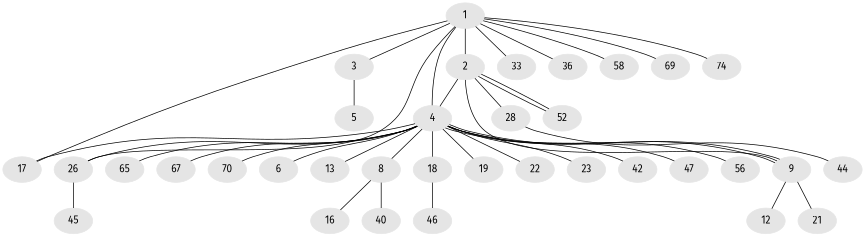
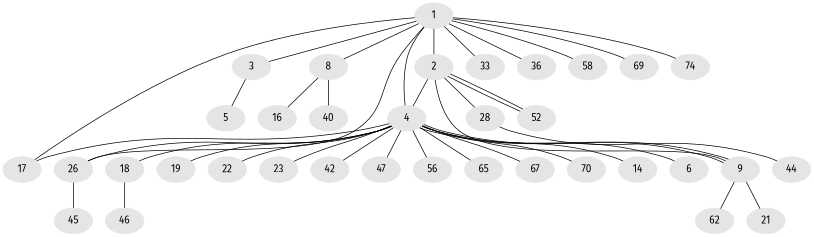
  graph {
    fontname="Fira Sans"
    node [color=gray90 fontname="Fira Sans" style=filled]
    edge [fontname="Fira Sans"]
    2 [super="+27+13+41+61+55+66+60+24+11+20+31"]
    4 [super="+30+15"]
    9 [super="+29+50"]
    28
    n5 [label=52]
    1
    3 [super="+57"]
    8
    17 [super="+59"]
    26
    33
    36
    58 [super="+75"]
    69
    74
    5
    6
-   14 [label=13]
+   14
    18 [super="+35+37"]
    19 [super="+48"]
    22
    23
    42
    47
    56
    65
    67
    70
    16
    40 [super="+53"]
-   12
+   12 [label=62]
    21 [super="+49"]
    45 [super="+68"]
    44
    46
    2 -- 4 [weight=2]
    2 -- 9
    2 -- 28
    2 -- n5
    2 -- n5
    4 -- 9
    4 -- 9
    4 -- 17
    4 -- 26
    4 -- 6
    4 -- 14
    4 -- 18
    4 -- 19
    4 -- 22
    4 -- 23
    4 -- 42
    4 -- 47
    4 -- 56
    4 -- 65
    4 -- 67
    4 -- 70
    9 -- 12
    9 -- 21
    28 -- 44
    1 -- 2 [weight=2]
    1 -- 4
    1 -- 3
-   4 -- 8
+   1 -- 8
    1 -- 17
    1 -- 26
    1 -- 33
    1 -- 36
    1 -- 58
    1 -- 69
    1 -- 74
    3 -- 5
    8 -- 16
    8 -- 40
    26 -- 45
    18 -- 46
  }
